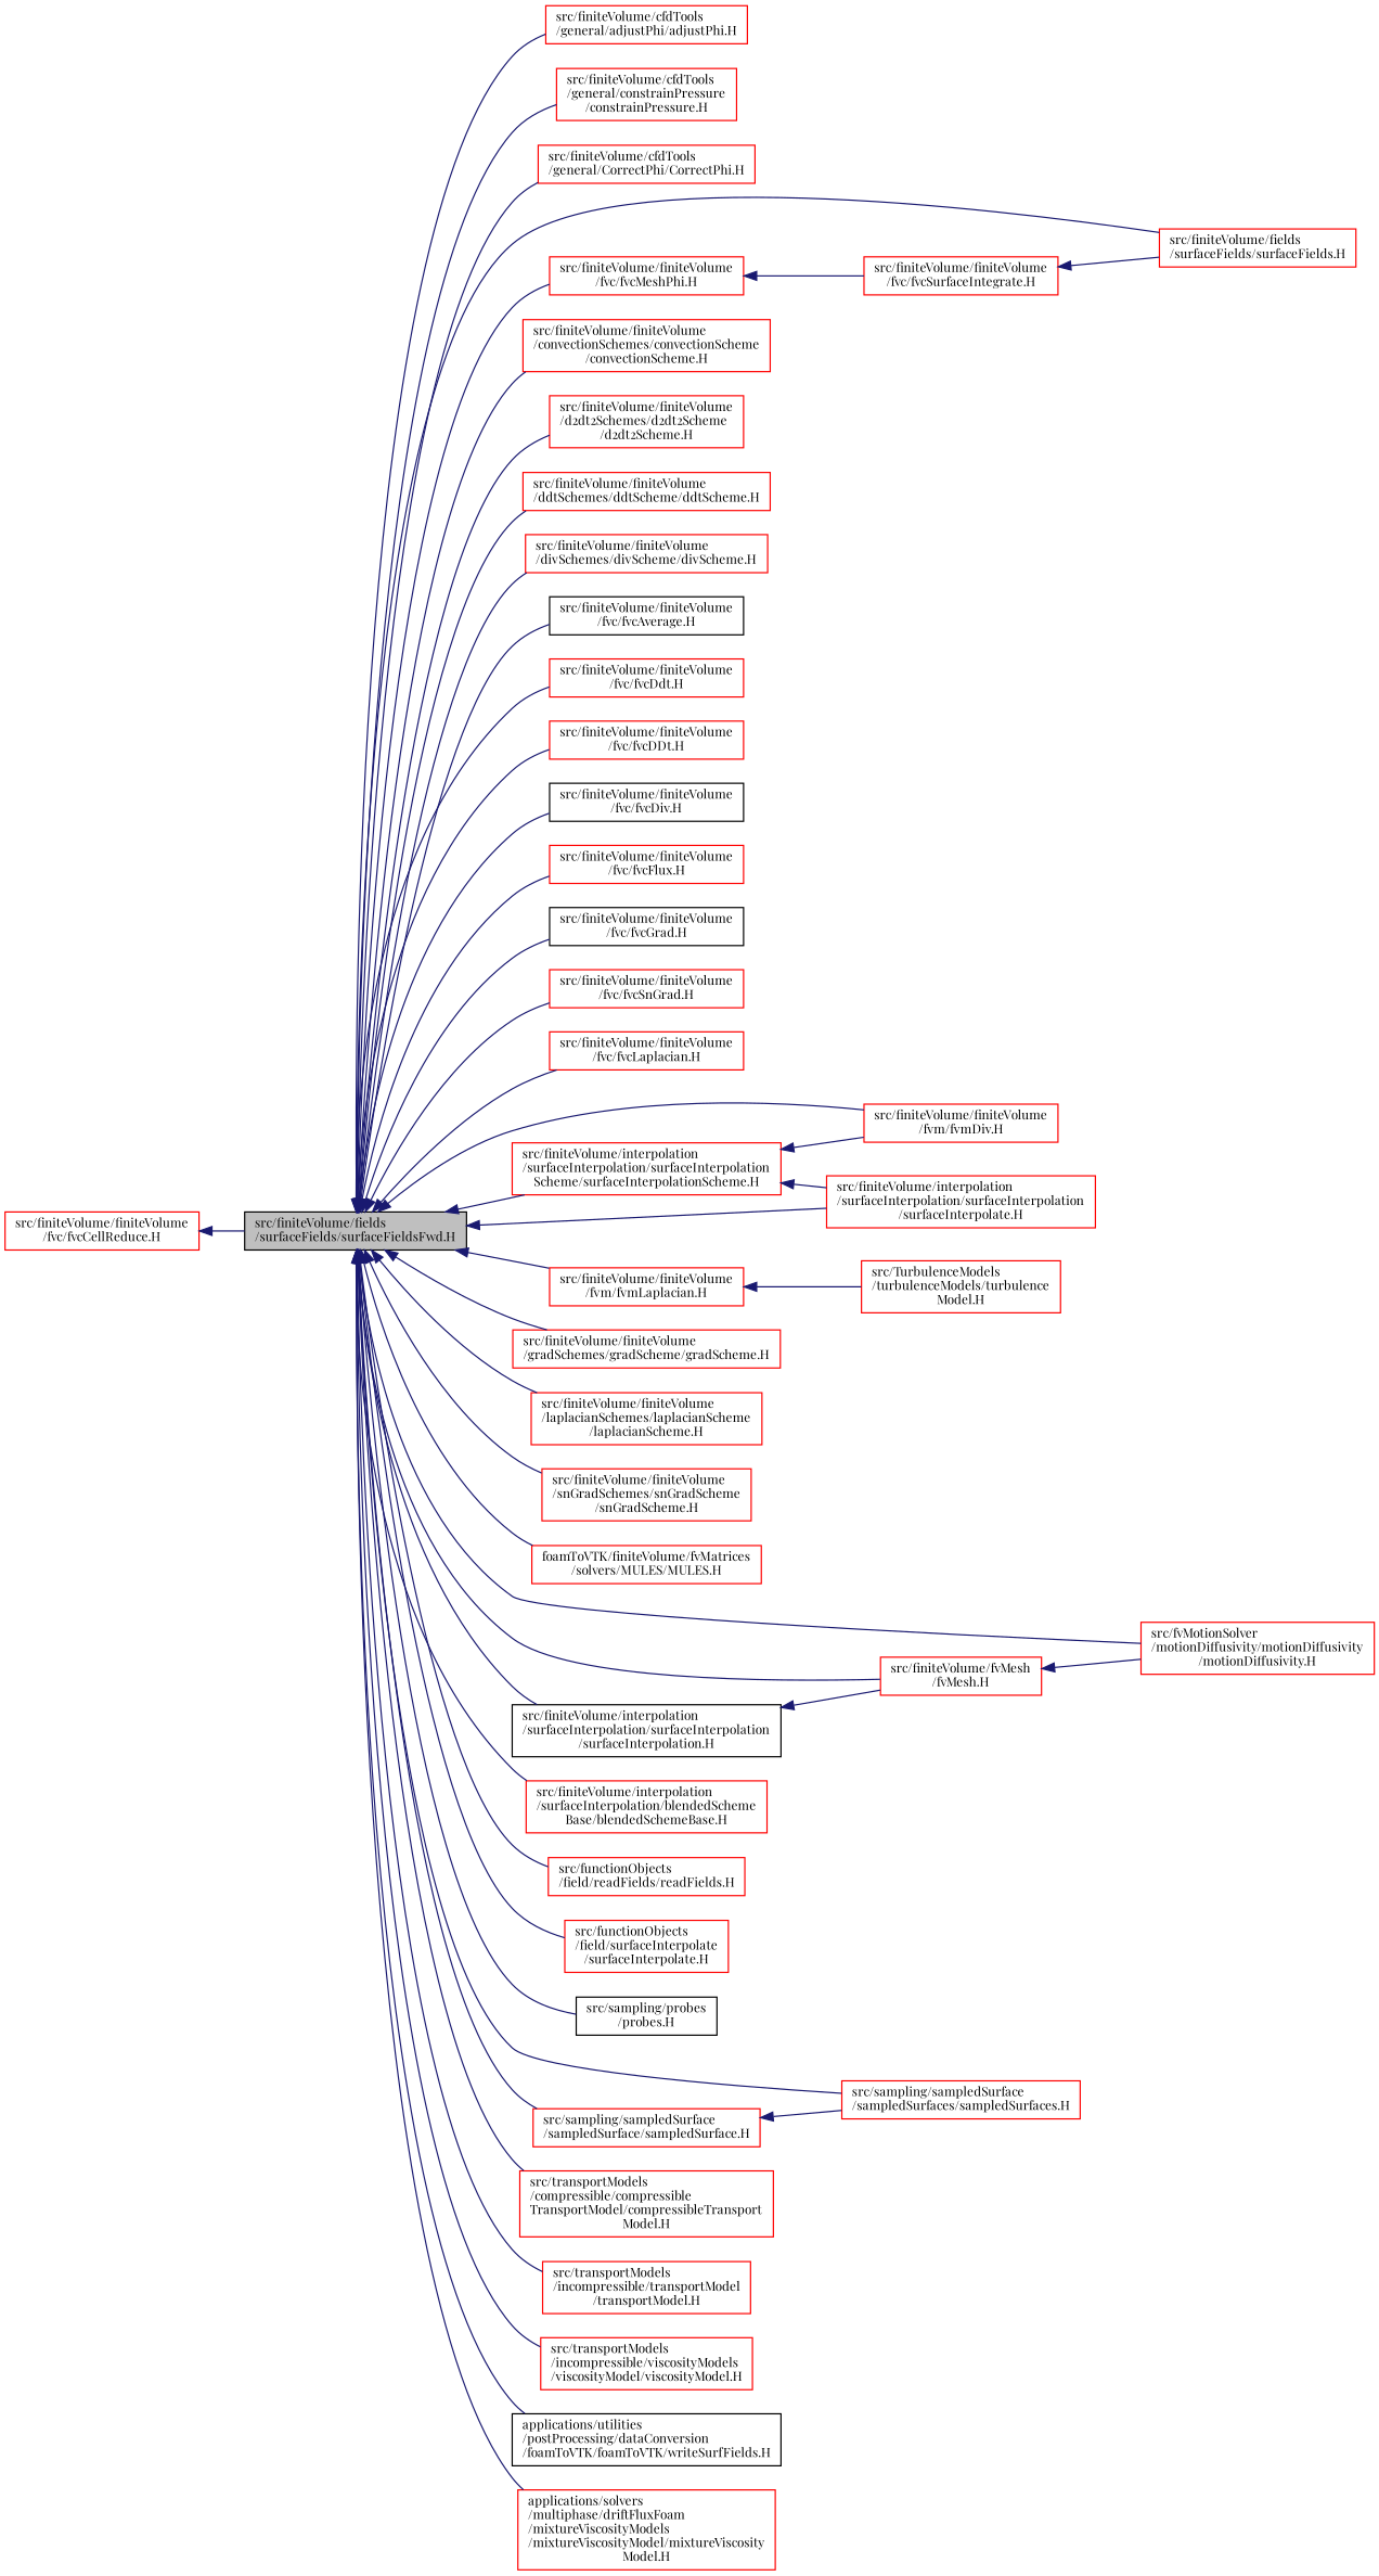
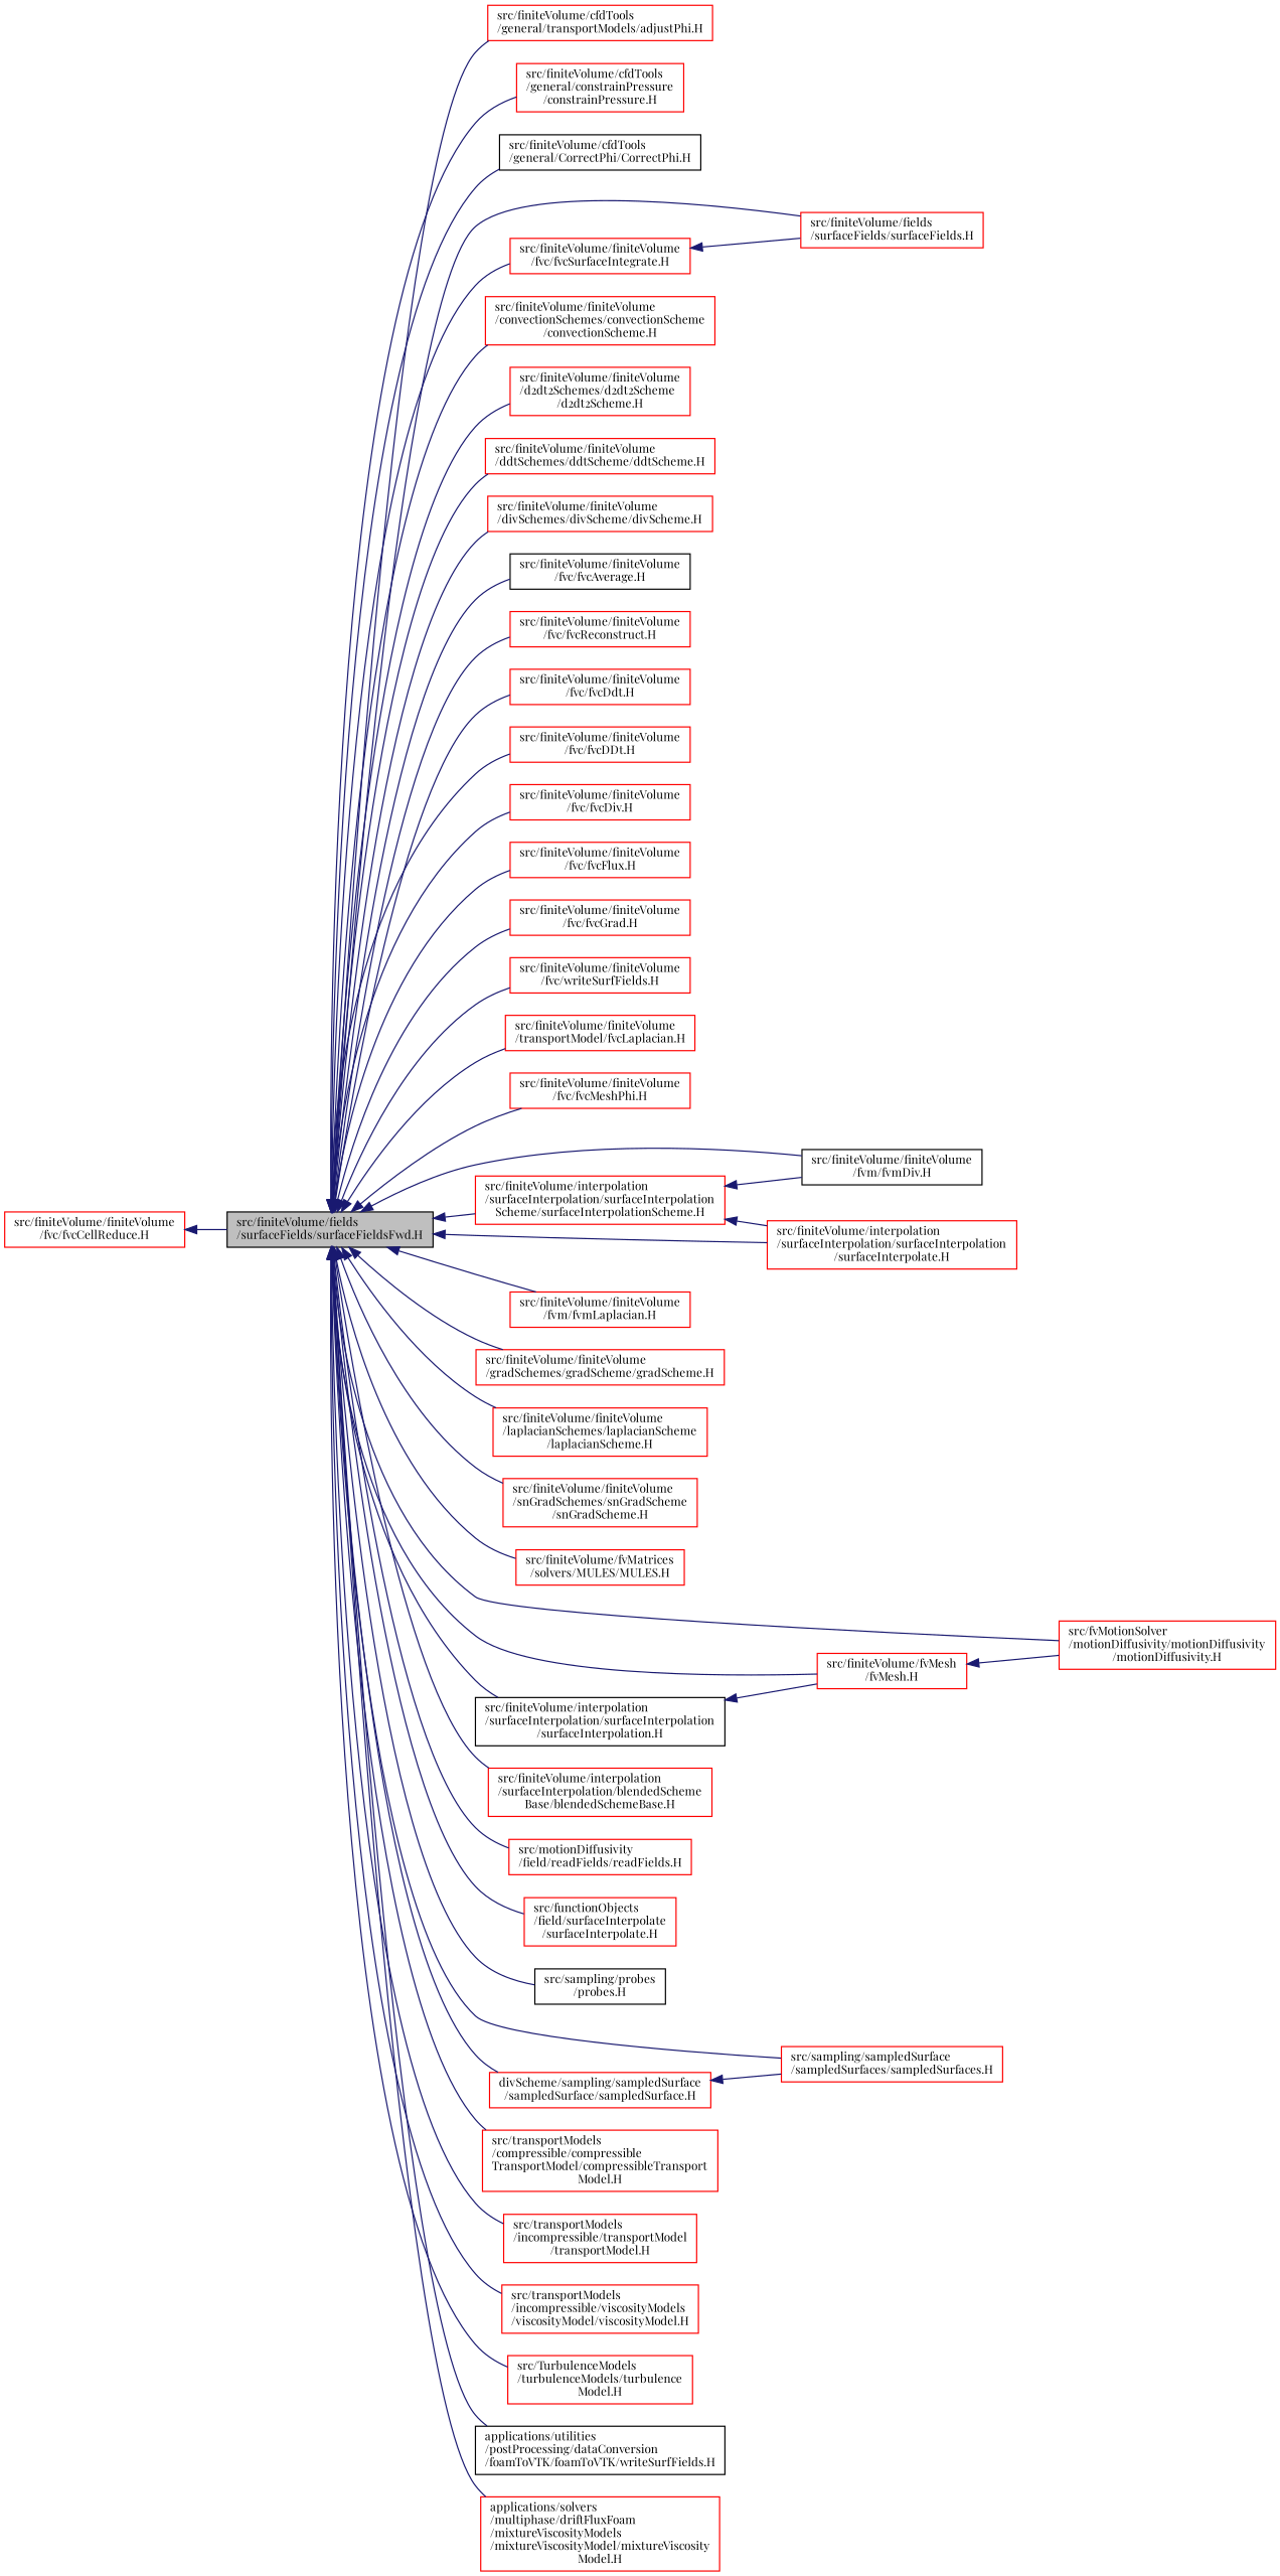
  digraph {
    fontname="Playfair Display"
    rankdir=LR
    node [color=red fontname="Playfair Display" fontsize=10 shape=record]
    edge [color=midnightblue dir=back fontname="Playfair Display" fontsize=10 labelfontname=Helvetica labelfontsize=10 style=solid]
    n1 [color=black fillcolor=grey75 fontcolor=black height=0.2 label="src/finiteVolume/fields\l/surfaceFields/surfaceFieldsFwd.H" style=filled width=0.4]
-   n2 [height=0.2 label="src/finiteVolume/cfdTools\l/general/adjustPhi/adjustPhi.H" width=0.4]
+   n2 [height=0.2 label="src/finiteVolume/cfdTools\l/general/transportModels/adjustPhi.H" width=0.4]
    n3 [height=0.2 label="src/finiteVolume/cfdTools\l/general/constrainPressure\l/constrainPressure.H" width=0.4]
-   n4 [height=0.2 label="src/finiteVolume/cfdTools\l/general/CorrectPhi/CorrectPhi.H" width=0.4]
+   n4 [color=black height=0.2 label="src/finiteVolume/cfdTools\l/general/CorrectPhi/CorrectPhi.H" width=0.4]
    n5 [height=0.2 label="src/finiteVolume/fields\l/surfaceFields/surfaceFields.H" width=0.4]
    n6 [height=0.2 label="src/finiteVolume/finiteVolume\l/convectionSchemes/convectionScheme\l/convectionScheme.H" width=0.4]
    n7 [height=0.2 label="src/finiteVolume/finiteVolume\l/d2dt2Schemes/d2dt2Scheme\l/d2dt2Scheme.H" width=0.4]
    n8 [height=0.2 label="src/finiteVolume/finiteVolume\l/ddtSchemes/ddtScheme/ddtScheme.H" width=0.4]
    n9 [height=0.2 label="src/finiteVolume/finiteVolume\l/divSchemes/divScheme/divScheme.H" width=0.4]
    n10 [height=0.2 label="src/finiteVolume/finiteVolume\l/fvc/fvcSurfaceIntegrate.H" width=0.4]
    n11 [color=black height=0.2 label="src/finiteVolume/finiteVolume\l/fvc/fvcAverage.H" width=0.4]
+   n12 [height=0.2 label="src/finiteVolume/finiteVolume\l/fvc/fvcReconstruct.H" width=0.4]
    n13 [height=0.2 label="src/finiteVolume/finiteVolume\l/fvc/fvcDdt.H" width=0.4]
    n14 [height=0.2 label="src/finiteVolume/finiteVolume\l/fvc/fvcDDt.H" width=0.4]
-   n15 [color=black height=0.2 label="src/finiteVolume/finiteVolume\l/fvc/fvcDiv.H" width=0.4]
+   n15 [height=0.2 label="src/finiteVolume/finiteVolume\l/fvc/fvcDiv.H" width=0.4]
    n16 [height=0.2 label="src/finiteVolume/finiteVolume\l/fvc/fvcFlux.H" width=0.4]
-   n17 [color=black height=0.2 label="src/finiteVolume/finiteVolume\l/fvc/fvcGrad.H" width=0.4]
-   n18 [height=0.2 label="src/finiteVolume/finiteVolume\l/fvc/fvcSnGrad.H" width=0.4]
-   n19 [height=0.2 label="src/finiteVolume/finiteVolume\l/fvc/fvcLaplacian.H" width=0.4]
+   n17 [height=0.2 label="src/finiteVolume/finiteVolume\l/fvc/fvcGrad.H" width=0.4]
+   n18 [height=0.2 label="src/finiteVolume/finiteVolume\l/fvc/writeSurfFields.H" width=0.4]
+   n19 [height=0.2 label="src/finiteVolume/finiteVolume\l/transportModel/fvcLaplacian.H" width=0.4]
    n20 [height=0.2 label="src/finiteVolume/finiteVolume\l/fvc/fvcMeshPhi.H" width=0.4]
-   n21 [height=0.2 label="src/finiteVolume/finiteVolume\l/fvm/fvmDiv.H" width=0.4]
+   n21 [color=black height=0.2 label="src/finiteVolume/finiteVolume\l/fvm/fvmDiv.H" width=0.4]
    n22 [height=0.2 label="src/finiteVolume/finiteVolume\l/fvm/fvmLaplacian.H" width=0.4]
    n23 [height=0.2 label="src/finiteVolume/finiteVolume\l/gradSchemes/gradScheme/gradScheme.H" width=0.4]
    n24 [height=0.2 label="src/finiteVolume/finiteVolume\l/laplacianSchemes/laplacianScheme\l/laplacianScheme.H" width=0.4]
    n25 [height=0.2 label="src/finiteVolume/finiteVolume\l/snGradSchemes/snGradScheme\l/snGradScheme.H" width=0.4]
-   n26 [height=0.2 label="foamToVTK/finiteVolume/fvMatrices\l/solvers/MULES/MULES.H" width=0.4]
+   n26 [height=0.2 label="src/finiteVolume/fvMatrices\l/solvers/MULES/MULES.H" width=0.4]
    n27 [height=0.2 label="src/finiteVolume/fvMesh\l/fvMesh.H" width=0.4]
    n28 [height=0.2 label="src/fvMotionSolver\l/motionDiffusivity/motionDiffusivity\l/motionDiffusivity.H" width=0.4]
    n29 [height=0.2 label="src/finiteVolume/interpolation\l/surfaceInterpolation/blendedScheme\lBase/blendedSchemeBase.H" width=0.4]
    n30 [height=0.2 label="src/finiteVolume/interpolation\l/surfaceInterpolation/surfaceInterpolation\l/surfaceInterpolate.H" width=0.4]
    n31 [color=black height=0.2 label="src/finiteVolume/interpolation\l/surfaceInterpolation/surfaceInterpolation\l/surfaceInterpolation.H" width=0.4]
    n32 [height=0.2 label="src/finiteVolume/interpolation\l/surfaceInterpolation/surfaceInterpolation\lScheme/surfaceInterpolationScheme.H" width=0.4]
-   n33 [height=0.2 label="src/functionObjects\l/field/readFields/readFields.H" width=0.4]
+   n33 [height=0.2 label="src/motionDiffusivity\l/field/readFields/readFields.H" width=0.4]
    n34 [height=0.2 label="src/functionObjects\l/field/surfaceInterpolate\l/surfaceInterpolate.H" width=0.4]
    n35 [color=black height=0.2 label="src/sampling/probes\l/probes.H" width=0.4]
-   n36 [height=0.2 label="src/sampling/sampledSurface\l/sampledSurface/sampledSurface.H" width=0.4]
+   n36 [height=0.2 label="divScheme/sampling/sampledSurface\l/sampledSurface/sampledSurface.H" width=0.4]
    n37 [height=0.2 label="src/sampling/sampledSurface\l/sampledSurfaces/sampledSurfaces.H" width=0.4]
    n38 [height=0.2 label="src/transportModels\l/compressible/compressible\lTransportModel/compressibleTransport\lModel.H" width=0.4]
    n39 [height=0.2 label="src/transportModels\l/incompressible/transportModel\l/transportModel.H" width=0.4]
    n40 [height=0.2 label="src/transportModels\l/incompressible/viscosityModels\l/viscosityModel/viscosityModel.H" width=0.4]
    n41 [height=0.2 label="src/TurbulenceModels\l/turbulenceModels/turbulence\lModel.H" width=0.4]
    n42 [color=black height=0.2 label="applications/utilities\l/postProcessing/dataConversion\l/foamToVTK/foamToVTK/writeSurfFields.H" width=0.4]
    n43 [height=0.2 label="applications/solvers\l/multiphase/driftFluxFoam\l/mixtureViscosityModels\l/mixtureViscosityModel/mixtureViscosity\lModel.H" width=0.4]
    n44 [height=0.2 label="src/finiteVolume/finiteVolume\l/fvc/fvcCellReduce.H" width=0.4]
    n1 -> n2
    n1 -> n3
    n1 -> n4
    n1 -> n5
    n1 -> n6
    n1 -> n7
    n1 -> n8
    n1 -> n9
-   n20 -> n10
+   n1 -> n10
    n1 -> n11
+   n1 -> n12
    n1 -> n13
    n1 -> n14
    n1 -> n15
    n1 -> n16
    n1 -> n17
    n1 -> n18
    n1 -> n19
    n1 -> n20
    n1 -> n21
    n1 -> n22
    n1 -> n23
    n1 -> n24
    n1 -> n25
    n1 -> n26
    n1 -> n27
    n1 -> n28
    n1 -> n29
    n1 -> n30
    n1 -> n31
    n1 -> n32
    n1 -> n33
    n1 -> n34
    n1 -> n35
    n1 -> n36
    n1 -> n37
    n1 -> n38
    n1 -> n39
    n1 -> n40
-   n22 -> n41
+   n1 -> n41
    n1 -> n42
    n1 -> n43
    n10 -> n5
    n27 -> n28
    n31 -> n27
    n32 -> n21
    n32 -> n30
    n36 -> n37
    n44 -> n1
  }
